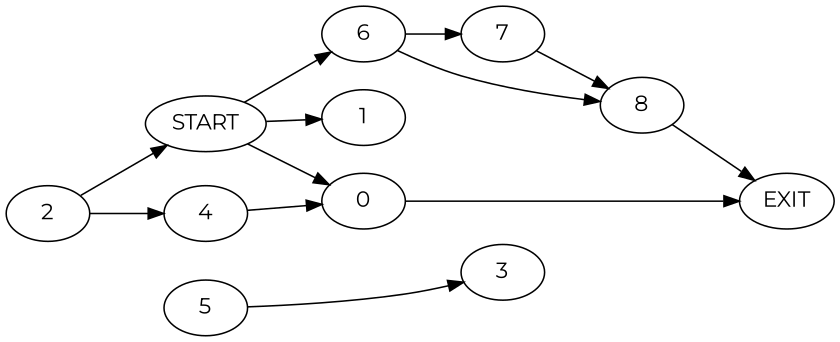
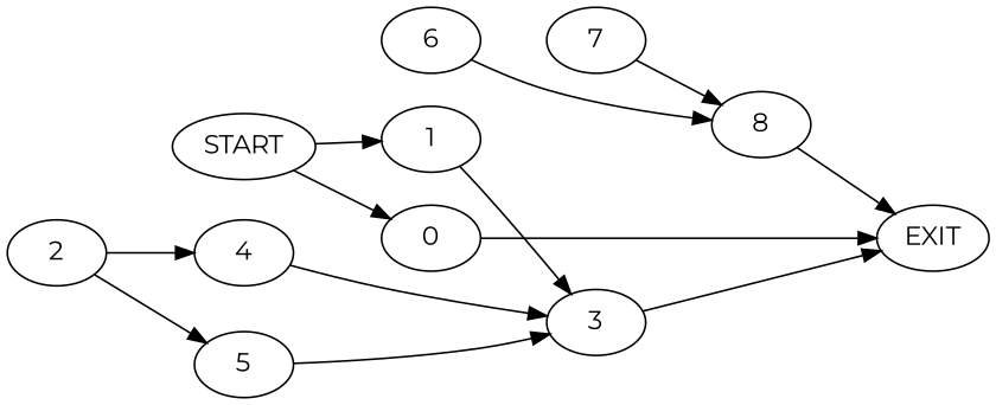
  digraph {
    fontname=Montserrat
    rankdir=LR
    node [fontname=Montserrat]
    edge [fontname=Montserrat]
    n1 [label=START]
    1
    6
    n4 [label=0]
    3
    7
    8
    n8 [label=EXIT]
    2
    4
    5
    n1 -> 1
-   n1 -> 6
    n1 -> n4
-   6 -> 7
+   1 -> 3
    6 -> 8
    n4 -> n8
+   3 -> n8
    7 -> 8
    8 -> n8
    2 -> 4
-   2 -> n1
-   4 -> n4
+   2 -> 5
+   4 -> 3
    5 -> 3
  }
